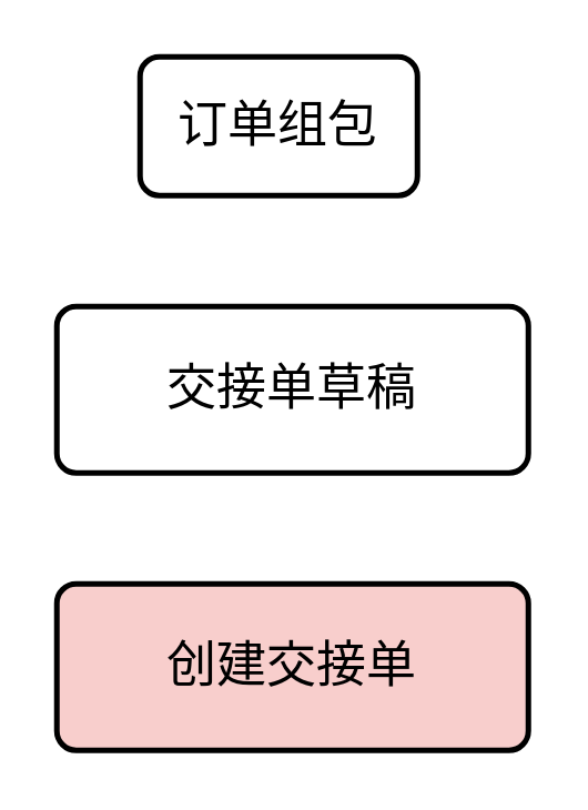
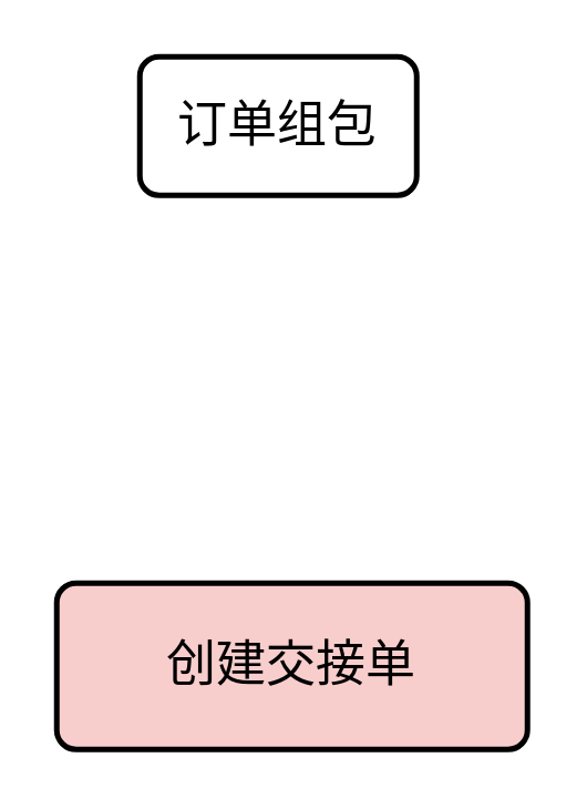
  <mxCell id="0" />
  <mxCell id="1" parent="0" />
  <mxCell id="2" value="&lt;font style=&quot;font-size: 18px;&quot;&gt;订单组包&lt;/font&gt;" style="rounded=1;whiteSpace=wrap;html=1;absoluteArcSize=1;arcSize=14;strokeWidth=2;" vertex="1" parent="1"><mxGeometry x="50" y="20" width="100" height="50" as="geometry" /></mxCell>
- <mxCell id="3" value="&lt;font style=&quot;font-size: 18px;&quot;&gt;交接单草稿&lt;/font&gt;" style="rounded=1;whiteSpace=wrap;html=1;absoluteArcSize=1;arcSize=14;strokeWidth=2;" vertex="1" parent="1"><mxGeometry x="20" y="110" width="170" height="60" as="geometry" /></mxCell>
  <mxCell id="4" value="&lt;font style=&quot;font-size: 18px;&quot;&gt;创建交接单&lt;/font&gt;" style="rounded=1;whiteSpace=wrap;html=1;absoluteArcSize=1;arcSize=14;strokeWidth=2;fillColor=#f8cecc;" vertex="1" parent="1"><mxGeometry x="20" y="210" width="170" height="60" as="geometry" /></mxCell>
